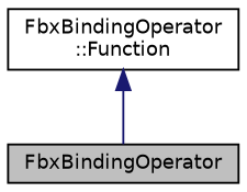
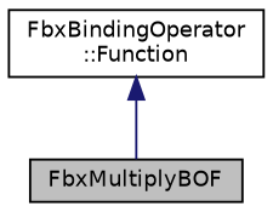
  digraph {
    node [color=black fontname=Helvetica fontsize=10 shape=record style=filled]
-   n1 [fillcolor=grey75 fontcolor=black height=0.2 label=FbxBindingOperator width=0.4]
+   n1 [fillcolor=grey75 fontcolor=black height=0.2 label=FbxMultiplyBOF width=0.4]
    n2 [fillcolor=white height=0.2 label="FbxBindingOperator\l::Function" width=0.4]
    n2 -> n1 [color=midnightblue dir=back fontname=Helvetica fontsize=10 labelfontname=Helvetica labelfontsize=10 style=solid]
  }
